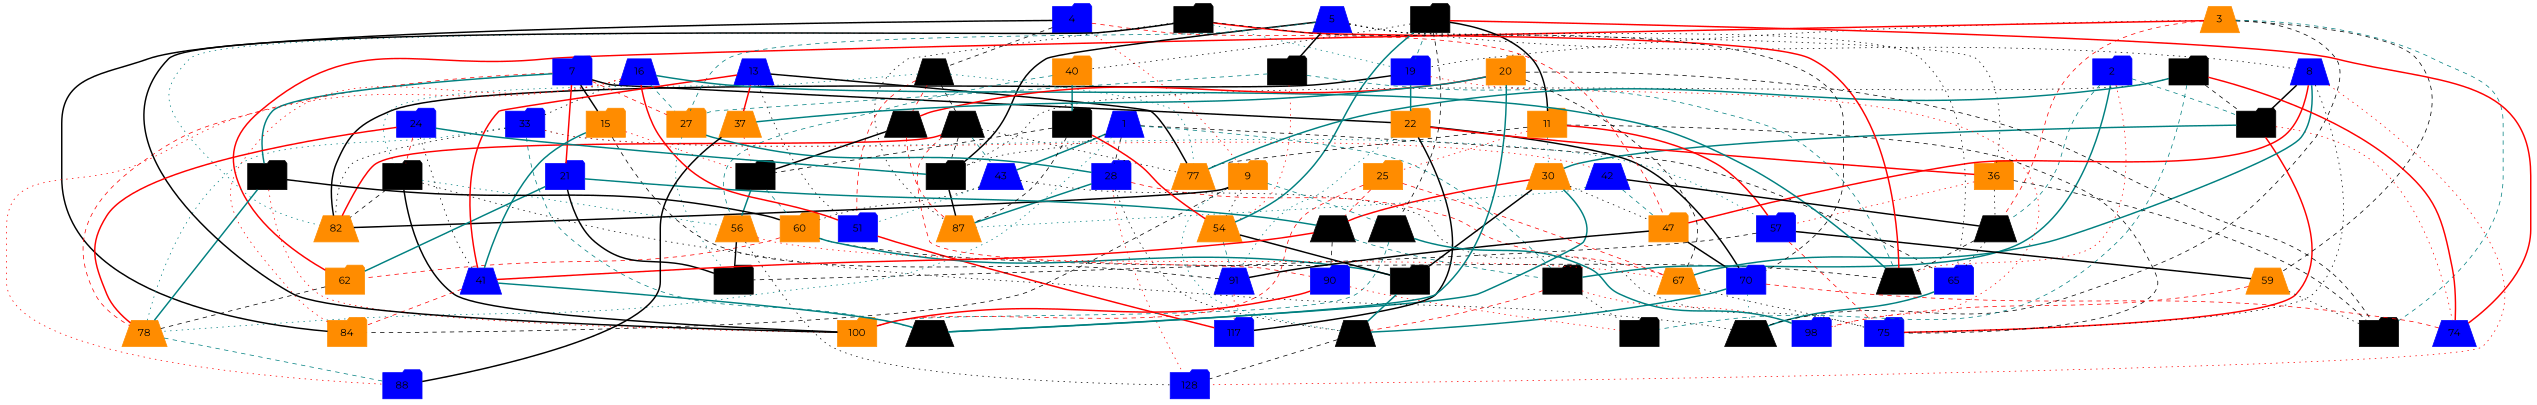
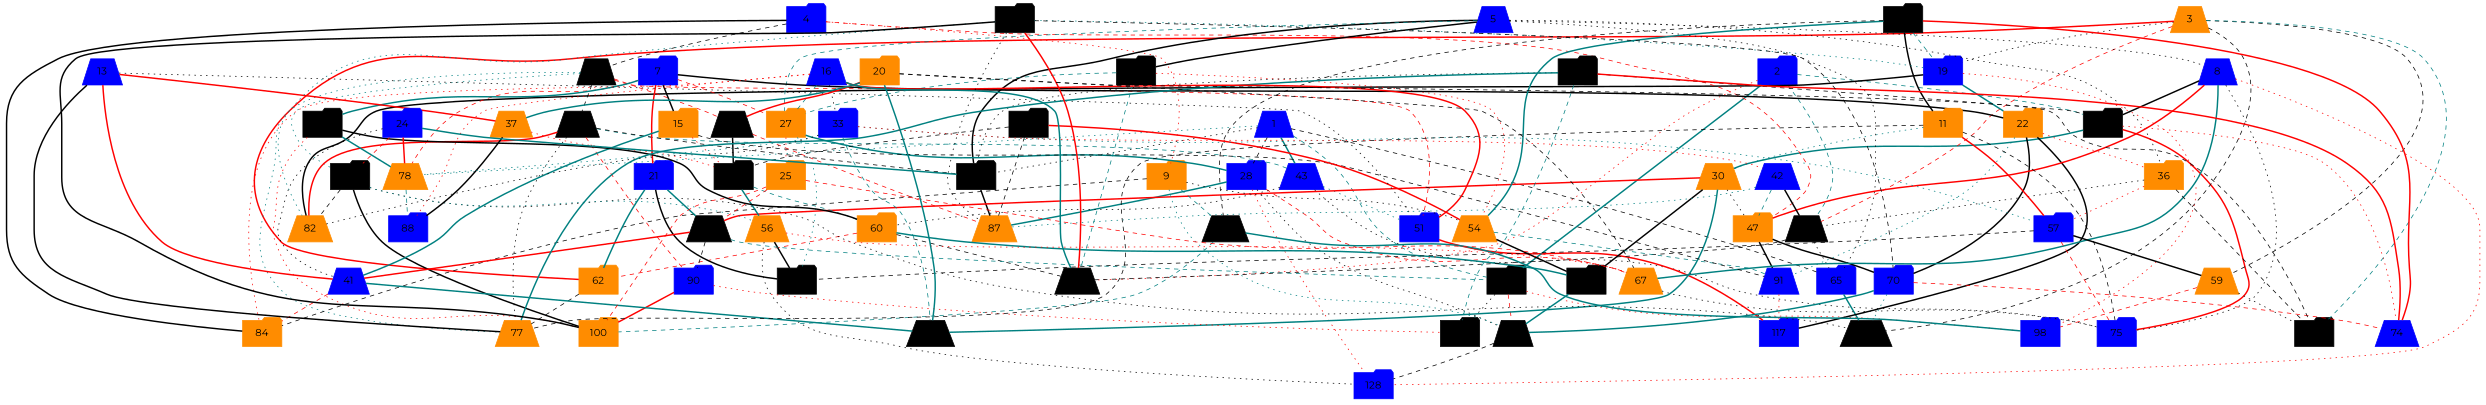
  graph {
    fontname=Montserrat
    node [color=blue fontname=Montserrat shape=folder style=filled]
    edge [color=black fontname=Montserrat style=bold]
    1 [shape=trapezium super="+44"]
    28 [super="+50"]
    43 [shape=trapezium super="+99"]
    n4 [color=darkorange label=78 shape=trapezium super="+73"]
    65
    66 [color=black super="+112"]
    69 [color=black super="+101"]
    67 [color=darkorange shape=trapezium super="+81"]
    128
    71 [color=black shape=trapezium super="+78"]
    87 [color=darkorange shape=trapezium super="+114"]
    51 [super="+127"]
    75 [super="+93"]
    60 [color=darkorange super="+89"]
    88
    105 [color=black shape=trapezium]
    102 [color=black]
    98
    2 [super="+61"]
    29 [color=black super="+95"]
    53 [color=black shape=trapezium super="+120"]
    83 [color=black shape=trapezium super="+111"]
    74 [shape=trapezium]
    30 [color=darkorange shape=trapezium super="+31"]
    3 [color=darkorange shape=trapezium super="+109"]
    19 [super="+119"]
    59 [color=darkorange shape=trapezium]
    62 [color=darkorange]
    103 [color=black]
    22 [color=darkorange super="+49"]
    82 [color=darkorange shape=trapezium super="+122"]
    77 [color=darkorange shape=trapezium super="+104"]
    6 [color=black shape=trapezium super="+20"]
    23 [color=black shape=trapezium super="+113"]
    32 [color=black shape=trapezium]
    52 [color=black super="+79"]
    4
    9 [color=darkorange super="+108"]
    47 [color=darkorange super="+126"]
    84 [color=darkorange]
    54 [color=darkorange shape=trapezium super="+121"]
    80 [color=black shape=trapezium]
    91 [shape=trapezium super="+94"]
    70 [super="+106"]
    5 [shape=trapezium super="+86"]
    8 [shape=trapezium super="+116"]
    12 [color=black]
    27 [color=darkorange super="+118"]
    n49 [color=darkorange label=36 super="+46"]
    123 [color=black]
    57 [super="+68"]
    90
    55 [color=black super="+76"]
    117
    100 [color=darkorange super="+107"]
    56 [color=darkorange shape=trapezium super="+124"]
    7 [super="+97"]
    15 [color=darkorange]
    21
    48 [color=black]
    41 [shape=trapezium super="+96"]
    38 [color=black shape=trapezium super="+64"]
    63 [color=black]
    10 [color=black super="+125"]
    11 [color=darkorange super="+18"]
-   40 [color=darkorange]
    25 [color=darkorange]
    45 [color=black]
    110 [color=black shape=trapezium]
    37 [color=darkorange shape=trapezium super="+85"]
    13 [shape=trapezium]
    14 [color=black super="+72"]
    16 [shape=trapezium super="+92"]
    33 [super="+36"]
    42 [shape=trapezium]
    17 [color=black super="+34"]
    24
    n78 [color=darkorange label=20 super="+39"]
    1 -- 28 [style=dashed]
    1 -- 43 [color=teal]
    1 -- n4 [color=teal style=dotted]
    1 -- 65 [style=dashed]
    1 -- 66 [color=teal style=dashed]
    1 -- 69 [style=dotted]
    28 -- 67 [color=red style=dashed]
    28 -- 128 [color=red style=dotted]
    28 -- 71 [style=dotted]
    28 -- 87 [color=teal]
    43 -- 51 [color=teal style=dotted weight=2]
    43 -- 75 [style=dotted]
    43 -- 60 [style=dotted]
    n4 -- 88 [color=teal style=dashed]
    65 -- 105 [color=teal]
    66 -- 71 [color=red style=dashed]
    66 -- 102 [style=dotted]
    66 -- 98 [color=red style=dotted]
    69 -- 87
    67 -- 75 [style=dotted]
    71 -- 128 [style=dashed]
    51 -- 117 [color=red]
    60 -- 83 [style=dashed]
    60 -- 62 [color=red style=dashed]
    60 -- 63 [color=teal]
    2 -- 66 [color=teal]
    2 -- 29 [color=teal style=dashed]
    2 -- 53 [color=teal style=dashed]
    2 -- 83 [color=red style=dotted]
    29 -- 75 [color=red]
    29 -- 74 [color=red style=dotted]
    29 -- 30 [color=teal]
    53 -- 65 [style=dotted]
    53 -- 83 [style=dashed]
    30 -- 47 [style=dotted]
    30 -- 38 [color=red]
    30 -- 63
    30 -- 110 [color=teal]
    3 -- 105 [style=dashed]
    3 -- 53 [color=red style=dashed]
    3 -- 19 [style=dotted]
    3 -- 59 [style=dashed]
    3 -- 62 [color=red]
    3 -- 103 [color=teal style=dashed]
    19 -- 98 [color=red style=dotted]
    19 -- 22 [color=teal]
    19 -- 82
    59 -- 98 [color=red style=dashed]
    59 -- 103 [style=dotted]
-   62 -- n4 [style=dashed]
+   62 -- 77 [style=dashed]
    22 -- 91 [color=teal style=dotted]
    22 -- 70
-   22 -- n49 [color=red]
+   22 -- n49 [color=red style=dotted]
    22 -- 117
    6 -- 51 [color=red style=dashed]
    6 -- 77 [color=teal style=dotted]
    6 -- 23 [style=dashed]
    6 -- 32 [color=red style=dashed]
    6 -- 52 [color=teal style=dotted]
    23 -- 43 [color=teal style=dashed]
    23 -- 69 [style=dashed]
    23 -- 82 [color=red]
    23 -- 77 [style=dotted]
    23 -- 90 [color=red style=dashed]
    32 -- 87 [color=red style=dashed]
    32 -- 55
    52 -- 105 [style=dotted]
    52 -- 82 [style=dashed]
    52 -- 100
    52 -- 56 [color=teal style=dotted]
    4 -- 6 [style=dashed]
    4 -- 9 [color=red style=dotted]
    4 -- 47 [color=red style=dashed]
    4 -- 84
    9 -- 71 [color=teal style=dotted]
-   9 -- 82
    9 -- 84 [style=dashed]
    9 -- 54 [style=dotted]
    9 -- 80 [color=teal style=dashed]
    47 -- 91
    47 -- 70
    54 -- 91 [color=teal style=dashed]
    54 -- 63
    80 -- 98 [color=teal]
    80 -- 100 [color=teal style=dashed]
    91 -- 117 [color=red style=dotted weight=2]
    70 -- 71 [color=teal]
    70 -- 105 [color=teal style=dotted]
    70 -- 74 [color=red style=dashed]
    5 -- 65 [style=dotted]
    5 -- 69
    5 -- 8 [style=dotted]
    5 -- 12
    5 -- 27 [color=teal style=dashed]
    5 -- n49 [style=dotted]
    8 -- 67 [color=teal]
    8 -- 128 [color=red style=dotted]
    8 -- 75 [style=dotted]
    8 -- 29
    8 -- 47 [color=red]
    12 -- 83 [color=teal style=dashed]
    12 -- 54 [color=red style=dotted]
    12 -- 27 [color=teal style=dashed]
    27 -- 28 [color=teal]
    27 -- 123 [color=teal style=dotted]
    n49 -- 53 [style=dotted]
    n49 -- 103 [style=dashed]
    n49 -- 57 [color=red style=dotted]
    57 -- 75 [color=red style=dashed]
    57 -- 59
    57 -- 123 [style=dashed]
    90 -- 102 [color=red style=dotted]
    90 -- 100 [color=red]
    55 -- 60 [color=teal style=dashed]
    55 -- 56 [color=teal]
    56 -- 67 [color=red style=dotted]
    56 -- 128 [style=dotted]
    56 -- 123
    7 -- n4 [color=red style=dashed]
    7 -- 22
    7 -- 27 [color=red style=dashed]
    7 -- 15
    7 -- 21 [color=red]
    7 -- 48 [color=teal]
    15 -- 91 [style=dashed]
    15 -- 55 [color=red style=dotted]
    15 -- 41 [color=teal]
    21 -- 62 [color=teal]
    21 -- 123
    21 -- 38 [color=teal]
    48 -- n4 [color=teal]
    48 -- 60
    48 -- 100 [color=red style=dotted]
    41 -- 84 [color=red style=dashed]
    41 -- 110 [color=teal]
    38 -- 66 [color=teal style=dashed]
    38 -- 90 [style=dashed]
    38 -- 41 [color=red]
    63 -- 71 [color=teal]
    10 -- 74 [color=red]
    10 -- 19 [color=teal style=dashed]
    10 -- 54 [color=teal]
    10 -- 80 [style=dashed]
    10 -- 11
-   10 -- 40 [style=dotted]
    11 -- 75 [style=dashed]
    11 -- 30 [color=teal style=dotted]
    11 -- 77 [style=dashed]
    11 -- 57 [color=red]
-   11 -- 25 [color=red style=dotted]
-   40 -- 56 [color=teal style=dashed]
-   40 -- 45 [color=teal]
+   27 -- 25 [color=red style=dotted]
    25 -- 67 [color=red style=dashed]
    25 -- 100 [color=red style=dashed]
    25 -- 38 [color=red style=dashed]
    45 -- 87 [style=dashed]
    45 -- 54 [color=red]
    45 -- 55 [style=dashed]
    37 -- 88 [weight=2]
    37 -- 55 [color=red style=dotted]
    13 -- 51 [style=dotted]
    13 -- 77
    13 -- 41 [color=red]
    13 -- 37 [color=red]
    14 -- 69 [style=dotted]
    14 -- 102 [color=teal style=dashed weight=2]
    14 -- 29 [style=dashed]
    14 -- 74 [color=red]
    14 -- 77 [color=teal]
    16 -- 51 [color=red]
    16 -- 88 [color=red style=dotted]
    16 -- 83 [color=teal]
    16 -- 84 [color=red style=dotted]
    16 -- 27 [color=teal style=dashed]
    16 -- 33 [style=dotted]
    33 -- n4 [color=teal style=dotted]
    33 -- 82 [style=dotted]
    33 -- 57 [color=teal style=dotted]
    33 -- 110 [color=teal style=dashed]
    33 -- 42 [color=red style=dotted]
    42 -- 87 [color=teal style=dotted]
    42 -- 53
    42 -- 47 [color=teal style=dashed]
    17 -- 87 [style=dotted]
    17 -- 83 [color=red]
    17 -- 19 [color=teal style=dotted]
    17 -- 82 [color=teal style=dotted]
    17 -- 70 [style=dashed]
    17 -- 100
    24 -- n4 [color=red]
    24 -- 69 [color=teal]
    24 -- 52 [color=red style=dashed]
    24 -- 41 [style=dotted]
    n78 -- 67 [style=dashed]
    n78 -- 103 [style=dashed]
    n78 -- 32 [color=red]
    n78 -- 110 [color=teal]
    n78 -- 37 [color=teal]
  }
